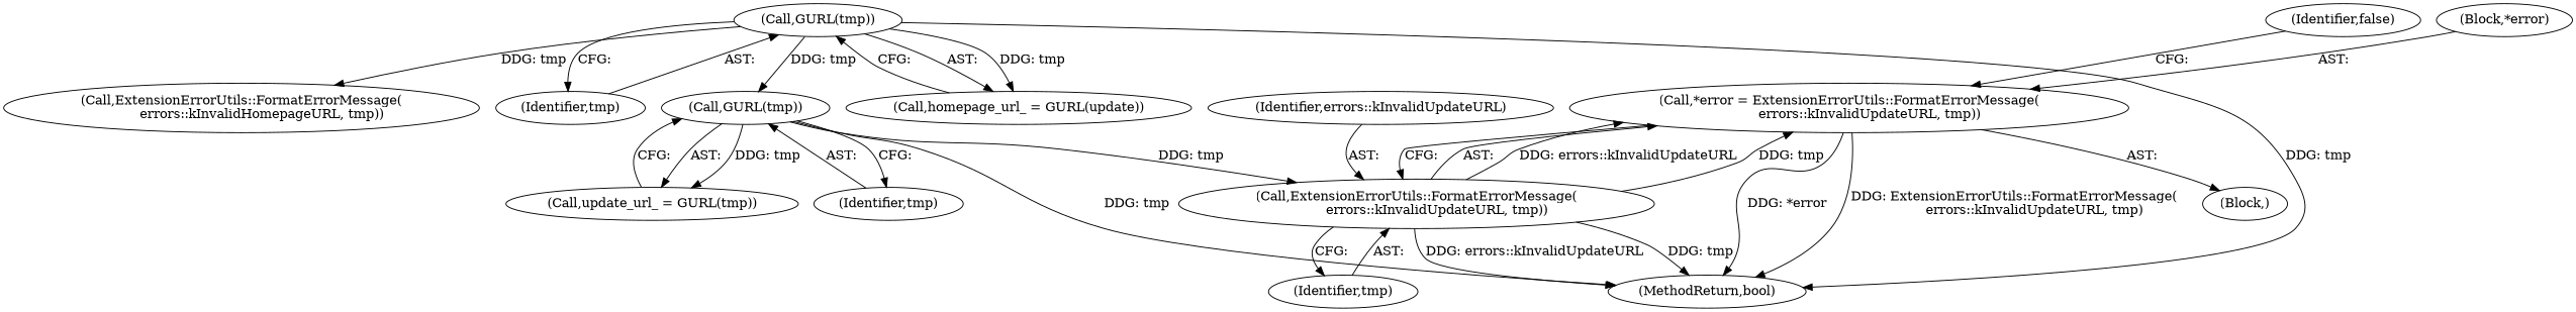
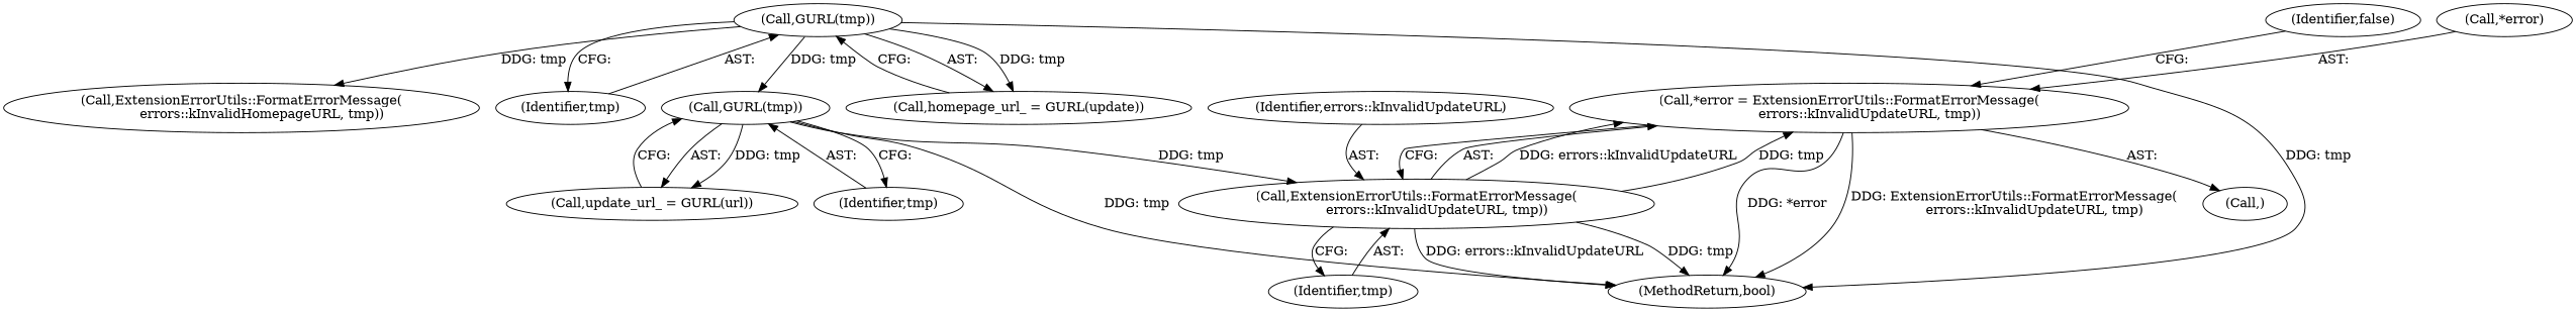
  digraph {
    n1 [label="(Call,*error = ExtensionErrorUtils::FormatErrorMessage(\n          errors::kInvalidUpdateURL, tmp))"]
    n2 [label="(Call,ExtensionErrorUtils::FormatErrorMessage(\n          errors::kInvalidUpdateURL, tmp))"]
    n3 [label="(MethodReturn,bool)"]
-   n4 [label="(Block,)"]
+   n4 [label="(Call,)"]
    n5 [label="(Identifier,tmp)"]
    n6 [label="(Call,GURL(tmp))"]
    n7 [label="(Identifier,tmp)"]
-   n8 [label="(Call,update_url_ = GURL(tmp))"]
+   n8 [label="(Call,update_url_ = GURL(url))"]
    n9 [label="(Call,GURL(tmp))"]
    n10 [label="(Identifier,tmp)"]
    n11 [label="(Call,homepage_url_ = GURL(update))"]
    n12 [label="(Call,ExtensionErrorUtils::FormatErrorMessage(\n          errors::kInvalidHomepageURL, tmp))"]
    n13 [label="(Identifier,errors::kInvalidUpdateURL)"]
-   n14 [label="(Block,*error)"]
+   n14 [label="(Call,*error)"]
    n15 [label="(Identifier,false)"]
    n1 -> n2 [label="CFG: "]
    n1 -> n3 [label="DDG: ExtensionErrorUtils::FormatErrorMessage(\n          errors::kInvalidUpdateURL, tmp)"]
    n1 -> n3 [label="DDG: *error"]
    n1 -> n4 [label="AST: "]
    n2 -> n1 [label="AST: "]
    n2 -> n1 [label="DDG: errors::kInvalidUpdateURL"]
    n2 -> n1 [label="DDG: tmp"]
    n2 -> n3 [label="DDG: tmp"]
    n2 -> n3 [label="DDG: errors::kInvalidUpdateURL"]
    n2 -> n5 [label="CFG: "]
    n5 -> n2 [label="AST: "]
    n6 -> n2 [label="DDG: tmp"]
    n6 -> n3 [label="DDG: tmp"]
    n6 -> n7 [label="CFG: "]
    n6 -> n8 [label="AST: "]
    n6 -> n8 [label="DDG: tmp"]
    n7 -> n6 [label="AST: "]
    n8 -> n6 [label="CFG: "]
    n9 -> n3 [label="DDG: tmp"]
    n9 -> n6 [label="DDG: tmp"]
    n9 -> n10 [label="CFG: "]
    n9 -> n11 [label="AST: "]
    n9 -> n11 [label="DDG: tmp"]
    n9 -> n12 [label="DDG: tmp"]
    n10 -> n9 [label="AST: "]
    n11 -> n9 [label="CFG: "]
    n13 -> n2 [label="AST: "]
    n14 -> n1 [label="AST: "]
    n15 -> n1 [label="CFG: "]
  }
